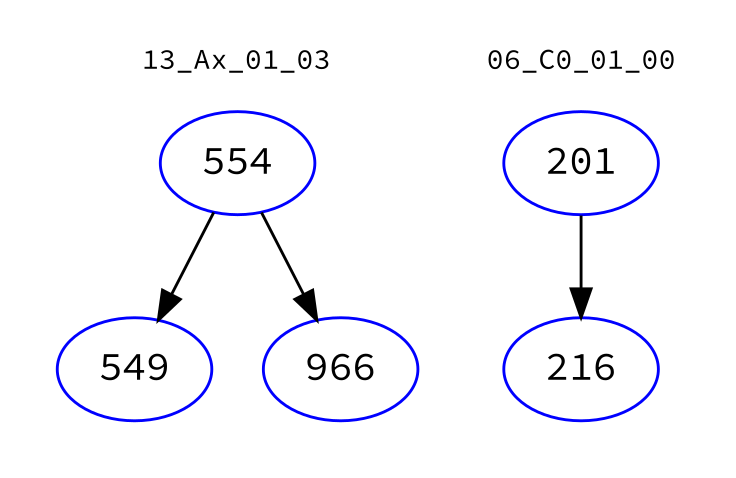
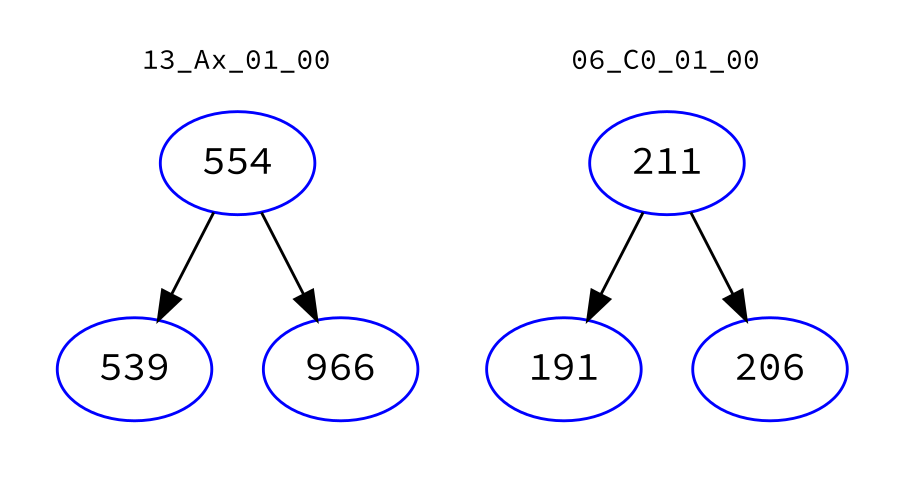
  digraph {
    fontname="Source Code Pro"
    node [color=blue fontname="Source Code Pro"]
    edge [color=black fontname="Source Code Pro"]
    n1 [label=554]
-   n2 [label=549]
+   n2 [label=539]
    n3 [label=966]
-   n4 [label=201]
-   n6 [label=216]
+   n4 [label=211]
+   n5 [label=191]
+   n6 [label=206]
    subgraph cluster_1 {
      color=white
      fontsize=10
-     label="13_Ax_01_03"
+     label="13_Ax_01_00"
      n1
      n2
      n3
    }
    subgraph cluster_2 {
      color=white
      fontsize=10
      label="06_C0_01_00"
      n4
+     n5
      n6
    }
    n1 -> n2
    n1 -> n3
+   n4 -> n5
    n4 -> n6
  }
